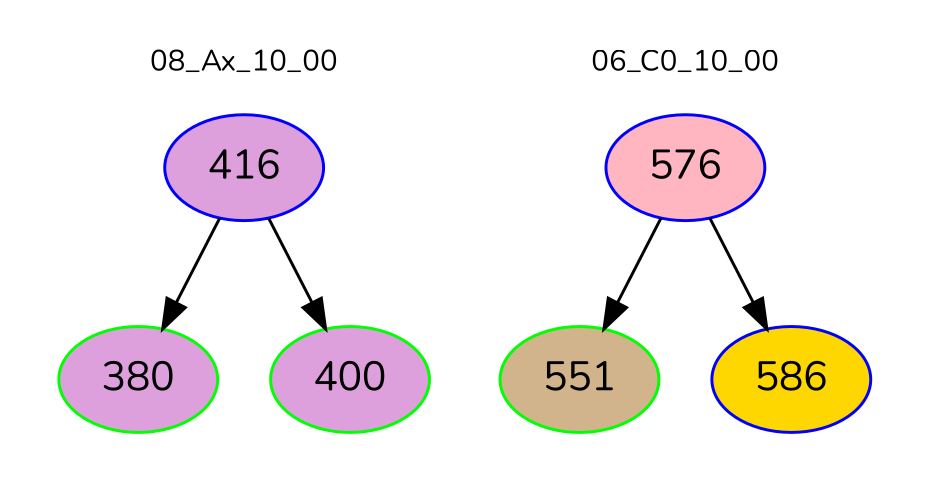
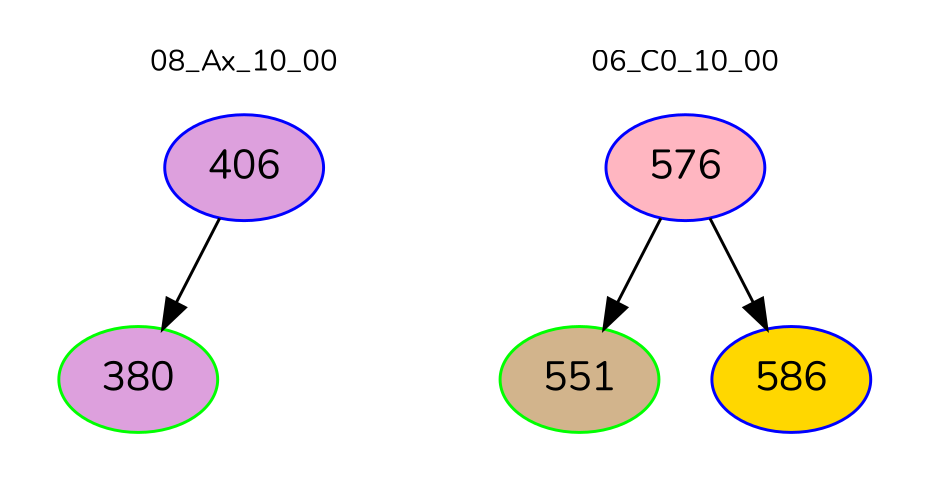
  digraph {
    fontname=Nunito
    node [color=blue fillcolor=plum fontname=Nunito style=filled]
    edge [color=black fontname=Nunito]
-   n1 [label=416]
+   n1 [label=406]
    n2 [color=green label=380]
-   n3 [color=green label=400]
    n4 [fillcolor=lightpink label=576]
    n5 [color=green fillcolor=tan label=551]
    n6 [fillcolor=gold label=586]
    subgraph cluster_1 {
      color=white
      fontsize=10
      label="08_Ax_10_00"
      n1
      n2
-     n3
    }
    subgraph cluster_2 {
      color=white
      fontsize=10
      label="06_C0_10_00"
      n4
      n5
      n6
    }
    n1 -> n2
-   n1 -> n3
    n4 -> n5
    n4 -> n6
  }
